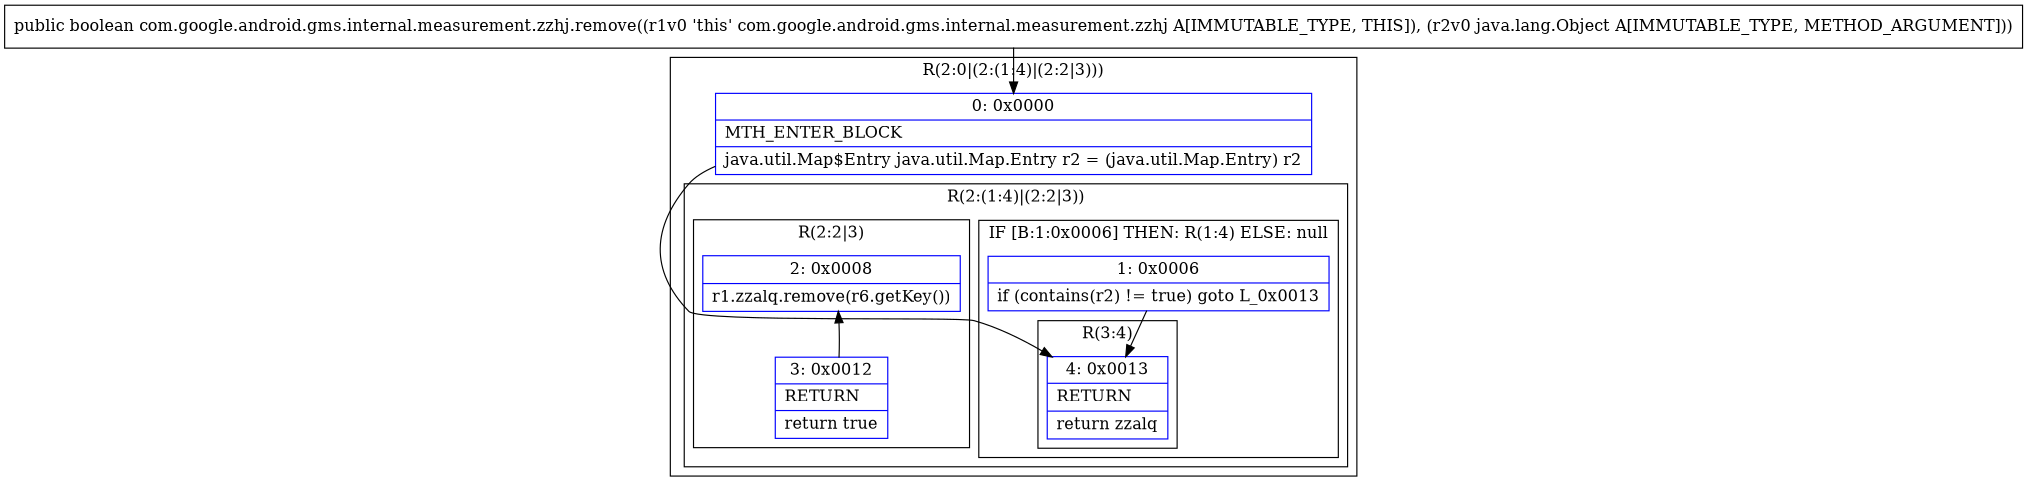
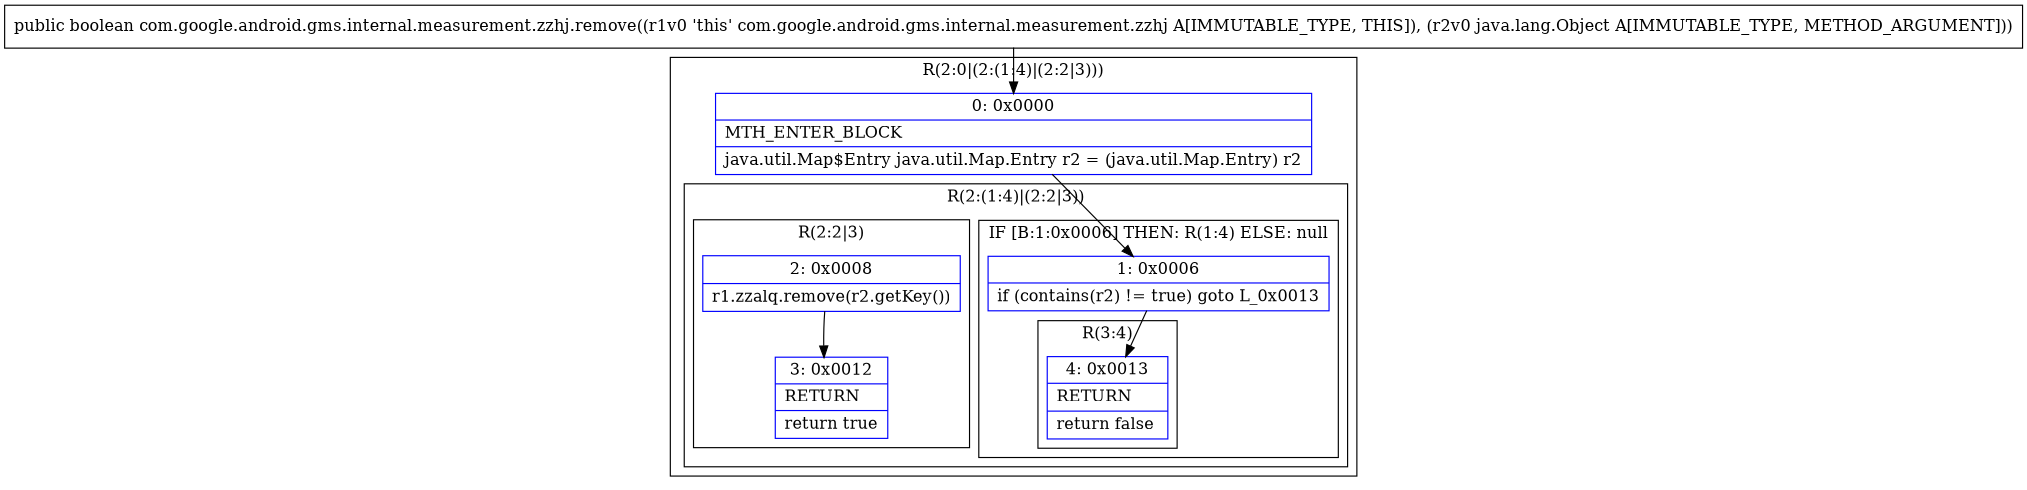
  digraph {
    node [color=blue shape=record]
-   n1 [label="{4\:\ 0x0013|RETURN\l|return zzalq\l}"]
+   n1 [label="{4\:\ 0x0013|RETURN\l|return false\l}"]
    n2 [label="{1\:\ 0x0006|if (contains(r2) != true) goto L_0x0013\l}"]
-   n3 [label="{2\:\ 0x0008|r1.zzalq.remove(r6.getKey())\l}"]
+   n3 [label="{2\:\ 0x0008|r1.zzalq.remove(r2.getKey())\l}"]
    n4 [label="{3\:\ 0x0012|RETURN\l|return true\l}"]
    n5 [label="{0\:\ 0x0000|MTH_ENTER_BLOCK\l|java.util.Map$Entry java.util.Map.Entry r2 = (java.util.Map.Entry) r2\l}"]
    n6 [label="{public boolean com.google.android.gms.internal.measurement.zzhj.remove((r1v0 'this' com.google.android.gms.internal.measurement.zzhj A[IMMUTABLE_TYPE, THIS]), (r2v0 java.lang.Object A[IMMUTABLE_TYPE, METHOD_ARGUMENT])) }" color=""]
    subgraph cluster_1 {
      label="R(2:0|(2:(1:4)|(2:2|3)))"
      n5
      subgraph cluster_2 {
        label="R(2:(1:4)|(2:2|3))"
        subgraph cluster_3 {
          label="IF [B:1:0x0006] THEN: R(1:4) ELSE: null"
          n2
          subgraph cluster_4 {
            label="R(3:4)"
            n1
          }
        }
        subgraph cluster_5 {
          label="R(2:2|3)"
          n3
          n4
        }
      }
    }
    n2 -> n1
-   n4 -> n3
-   n5 -> n1
+   n3 -> n4
+   n5 -> n2
    n6 -> n5
  }
